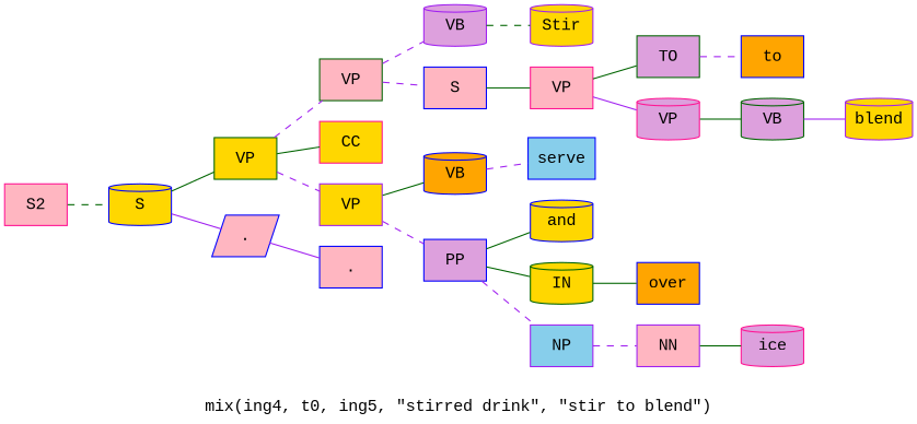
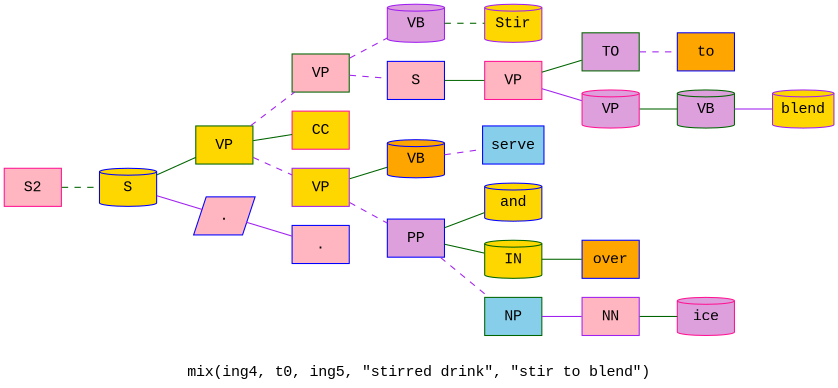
  graph {
    fontname="Liberation Mono"
    label="mix(ing4, t0, ing5, \"stirred drink\", \"stir to blend\")"
    rankdir=LR
    node [color=blue fillcolor=gold fontname="Liberation Mono" shape=box style=filled]
    edge [color=purple fontname="Liberation Mono" style=solid]
    n1 [color=deeppink fillcolor=lightpink label=S2]
    n2 [label=S shape=cylinder]
    n3 [color=darkgreen label=VP]
    n4 [fillcolor=lightpink label="." shape=parallelogram]
    n5 [color=darkgreen fillcolor=lightpink label=VP]
    n6 [color=deeppink label=CC]
    n7 [color=purple label=VP]
    n8 [fillcolor=lightpink label="."]
    n9 [color=purple fillcolor=plum label=VB shape=cylinder]
    n10 [fillcolor=lightpink label=S]
    n11 [fillcolor=orange label=VB shape=cylinder]
    n12 [fillcolor=plum label=PP]
    n13 [color=purple label=Stir shape=cylinder]
    n14 [color=deeppink fillcolor=lightpink label=VP]
    n15 [color=darkgreen fillcolor=plum label=TO]
    n16 [color=deeppink fillcolor=plum label=VP shape=cylinder]
    n17 [fillcolor=orange label=to]
    n18 [color=darkgreen fillcolor=plum label=VB shape=cylinder]
    n19 [color=purple label=blend shape=cylinder]
    n20 [label=and shape=cylinder]
    n21 [fillcolor=skyblue label=serve]
    n22 [color=darkgreen label=IN shape=cylinder]
-   n23 [color=purple fillcolor=skyblue label=NP]
+   n23 [color=darkgreen fillcolor=skyblue label=NP]
    n24 [fillcolor=orange label=over]
    n25 [color=purple fillcolor=lightpink label=NN]
    n26 [color=deeppink fillcolor=plum label=ice shape=cylinder]
    n1 -- n2 [color=darkgreen style=dashed]
    n2 -- n3 [color=darkgreen]
    n2 -- n4
    n3 -- n5 [style=dashed]
    n3 -- n6 [color=darkgreen]
    n3 -- n7 [style=dashed]
    n4 -- n8
    n5 -- n9 [style=dashed]
    n5 -- n10 [style=dashed]
    n7 -- n11 [color=darkgreen]
    n7 -- n12 [style=dashed]
    n9 -- n13 [color=darkgreen style=dashed]
    n10 -- n14 [color=darkgreen]
    n11 -- n21 [style=dashed]
    n12 -- n20 [color=darkgreen]
    n12 -- n22 [color=darkgreen]
    n12 -- n23 [style=dashed]
    n14 -- n15 [color=darkgreen]
    n14 -- n16
    n15 -- n17 [style=dashed]
    n16 -- n18 [color=darkgreen]
    n18 -- n19
    n22 -- n24 [color=darkgreen]
-   n23 -- n25 [style=dashed]
+   n23 -- n25
    n25 -- n26 [color=darkgreen]
  }
